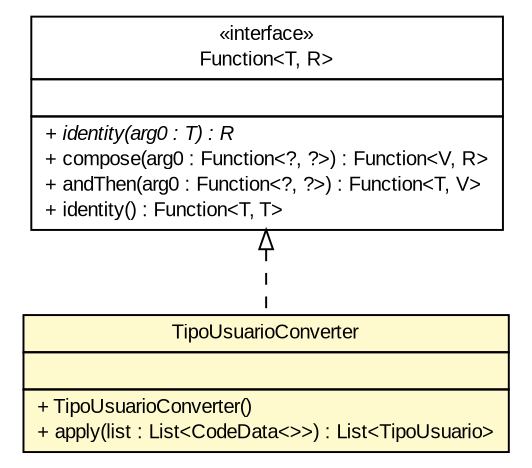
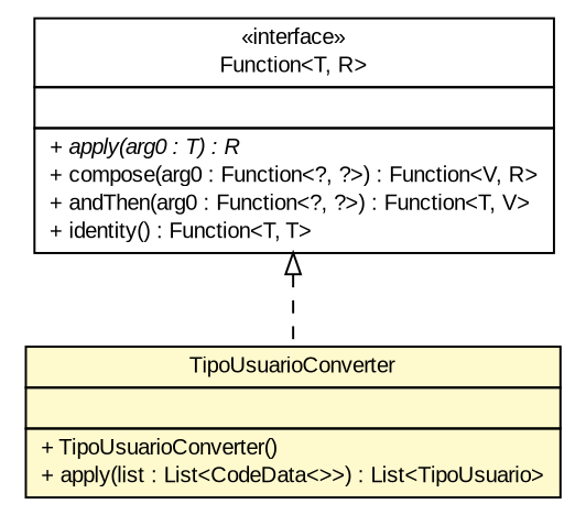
  digraph {
    nodesep=0.25
    ranksep=0.5
    node [fontcolor=black fontname=arial fontsize=10.0 shape=plaintext]
    n1 [label=<<table title="br.gov.to.sefaz.seg.business.gestao.converter.TipoUsuarioConverter" border="0" cellborder="1" cellspacing="0" cellpadding="2" port="p" bgcolor="lemonChiffon" href="./TipoUsuarioConverter.html"> 		<tr><td><table border="0" cellspacing="0" cellpadding="1"> <tr><td align="center" balign="center"> TipoUsuarioConverter </td></tr> 		</table></td></tr> 		<tr><td><table border="0" cellspacing="0" cellpadding="1"> <tr><td align="left" balign="left">  </td></tr> 		</table></td></tr> 		<tr><td><table border="0" cellspacing="0" cellpadding="1"> <tr><td align="left" balign="left"> + TipoUsuarioConverter() </td></tr> <tr><td align="left" balign="left"> + apply(list : List&lt;CodeData&lt;&gt;&gt;) : List&lt;TipoUsuario&gt; </td></tr> 		</table></td></tr> 		</table>>]
-   n2 [label=<<table title="java.util.function.Function" border="0" cellborder="1" cellspacing="0" cellpadding="2" port="p" href="http://java.sun.com/j2se/1.4.2/docs/api/java/util/function/Function.html"> 		<tr><td><table border="0" cellspacing="0" cellpadding="1"> <tr><td align="center" balign="center"> &#171;interface&#187; </td></tr> <tr><td align="center" balign="center"> Function&lt;T, R&gt; </td></tr> 		</table></td></tr> 		<tr><td><table border="0" cellspacing="0" cellpadding="1"> <tr><td align="left" balign="left">  </td></tr> 		</table></td></tr> 		<tr><td><table border="0" cellspacing="0" cellpadding="1"> <tr><td align="left" balign="left"><font face="arial italic" point-size="10.0"> + identity(arg0 : T) : R </font></td></tr> <tr><td align="left" balign="left"> + compose(arg0 : Function&lt;?, ?&gt;) : Function&lt;V, R&gt; </td></tr> <tr><td align="left" balign="left"> + andThen(arg0 : Function&lt;?, ?&gt;) : Function&lt;T, V&gt; </td></tr> <tr><td align="left" balign="left"> + identity() : Function&lt;T, T&gt; </td></tr> 		</table></td></tr> 		</table>>]
+   n2 [label=<<table title="java.util.function.Function" border="0" cellborder="1" cellspacing="0" cellpadding="2" port="p" href="http://java.sun.com/j2se/1.4.2/docs/api/java/util/function/Function.html"> 		<tr><td><table border="0" cellspacing="0" cellpadding="1"> <tr><td align="center" balign="center"> &#171;interface&#187; </td></tr> <tr><td align="center" balign="center"> Function&lt;T, R&gt; </td></tr> 		</table></td></tr> 		<tr><td><table border="0" cellspacing="0" cellpadding="1"> <tr><td align="left" balign="left">  </td></tr> 		</table></td></tr> 		<tr><td><table border="0" cellspacing="0" cellpadding="1"> <tr><td align="left" balign="left"><font face="arial italic" point-size="10.0"> + apply(arg0 : T) : R </font></td></tr> <tr><td align="left" balign="left"> + compose(arg0 : Function&lt;?, ?&gt;) : Function&lt;V, R&gt; </td></tr> <tr><td align="left" balign="left"> + andThen(arg0 : Function&lt;?, ?&gt;) : Function&lt;T, V&gt; </td></tr> <tr><td align="left" balign="left"> + identity() : Function&lt;T, T&gt; </td></tr> 		</table></td></tr> 		</table>>]
    n2 -> n1 [arrowtail=empty dir=back fontname=arial fontsize=10 headport=p labelfontname=arial labelfontsize=10 style=dashed tailport=p]
  }
